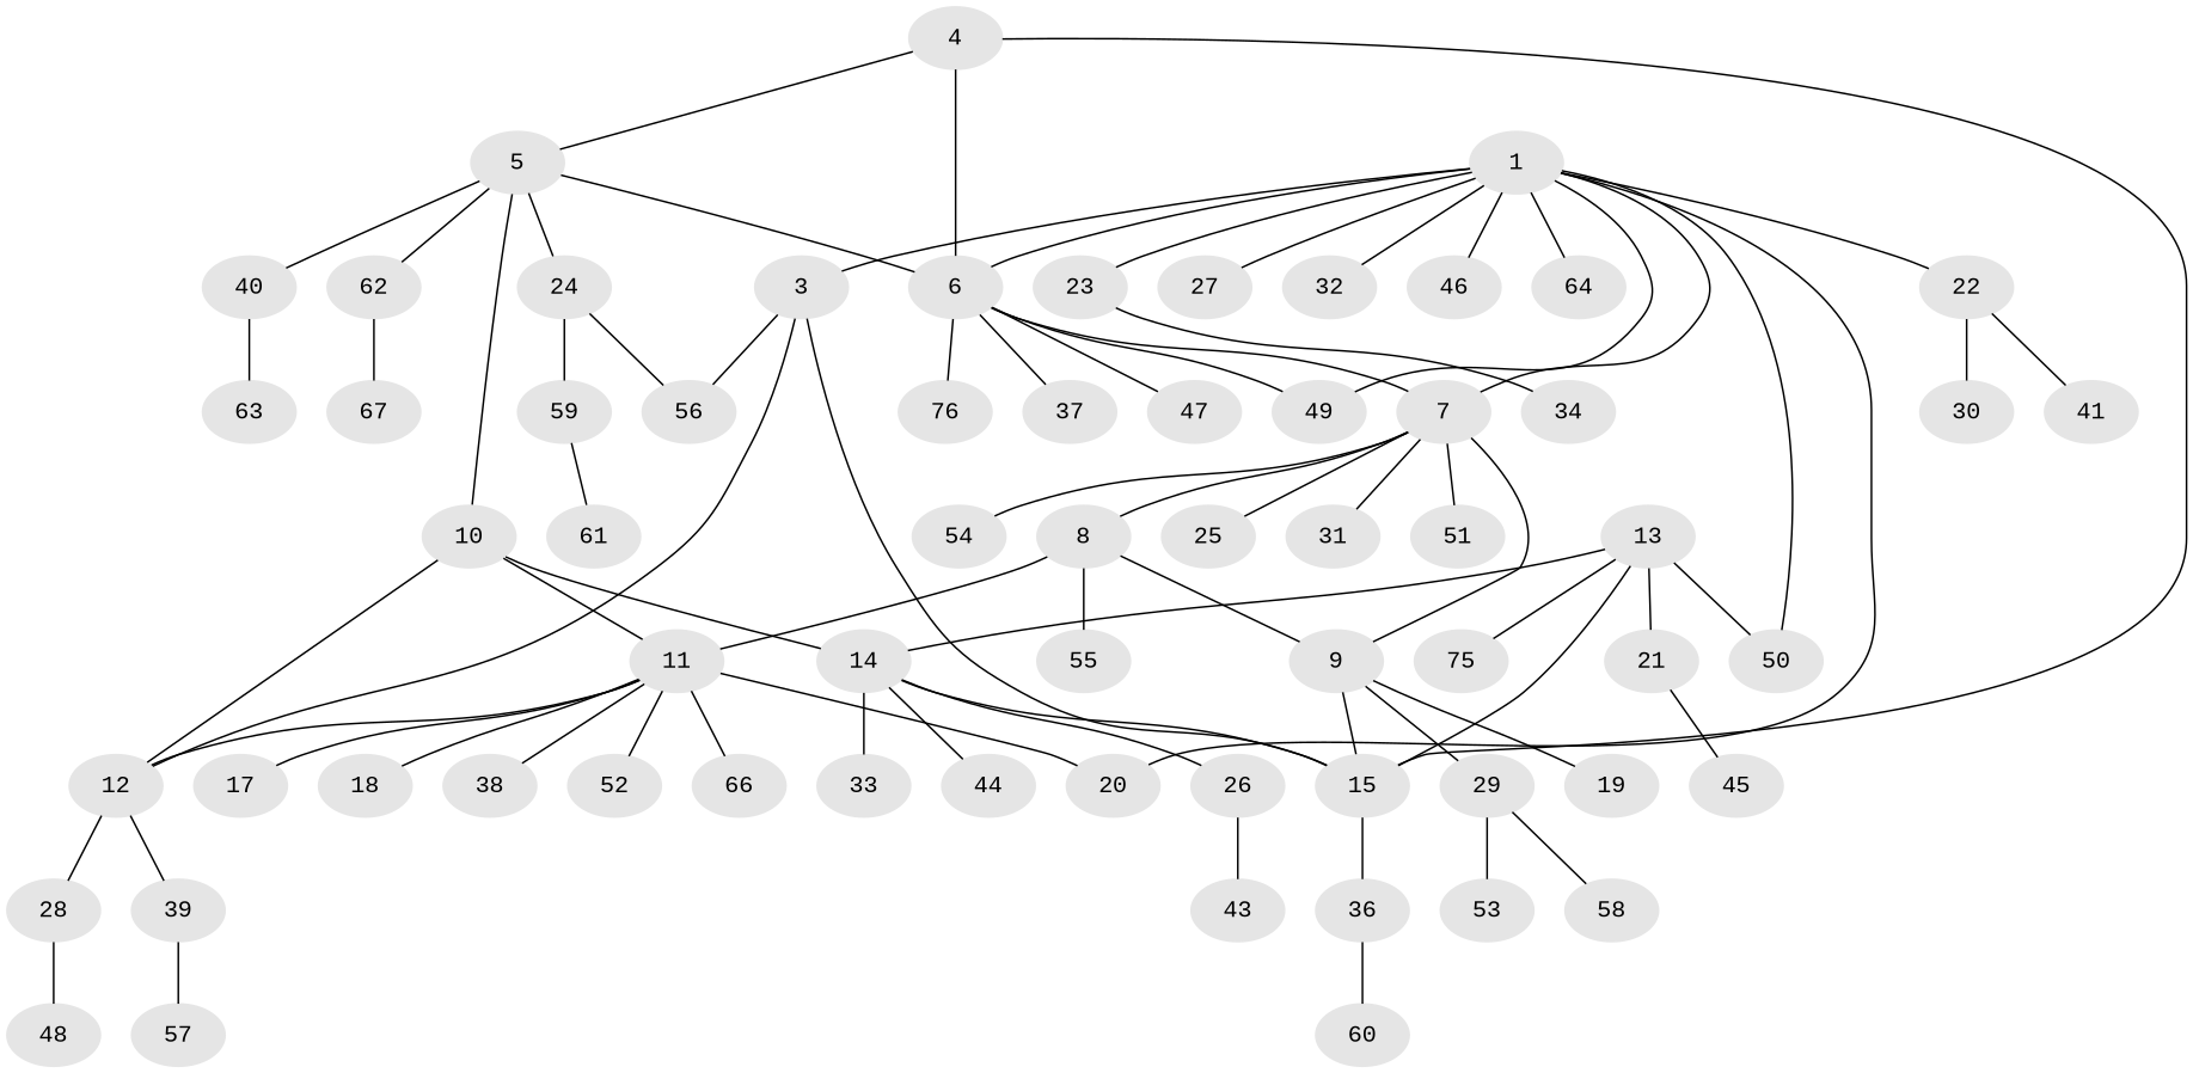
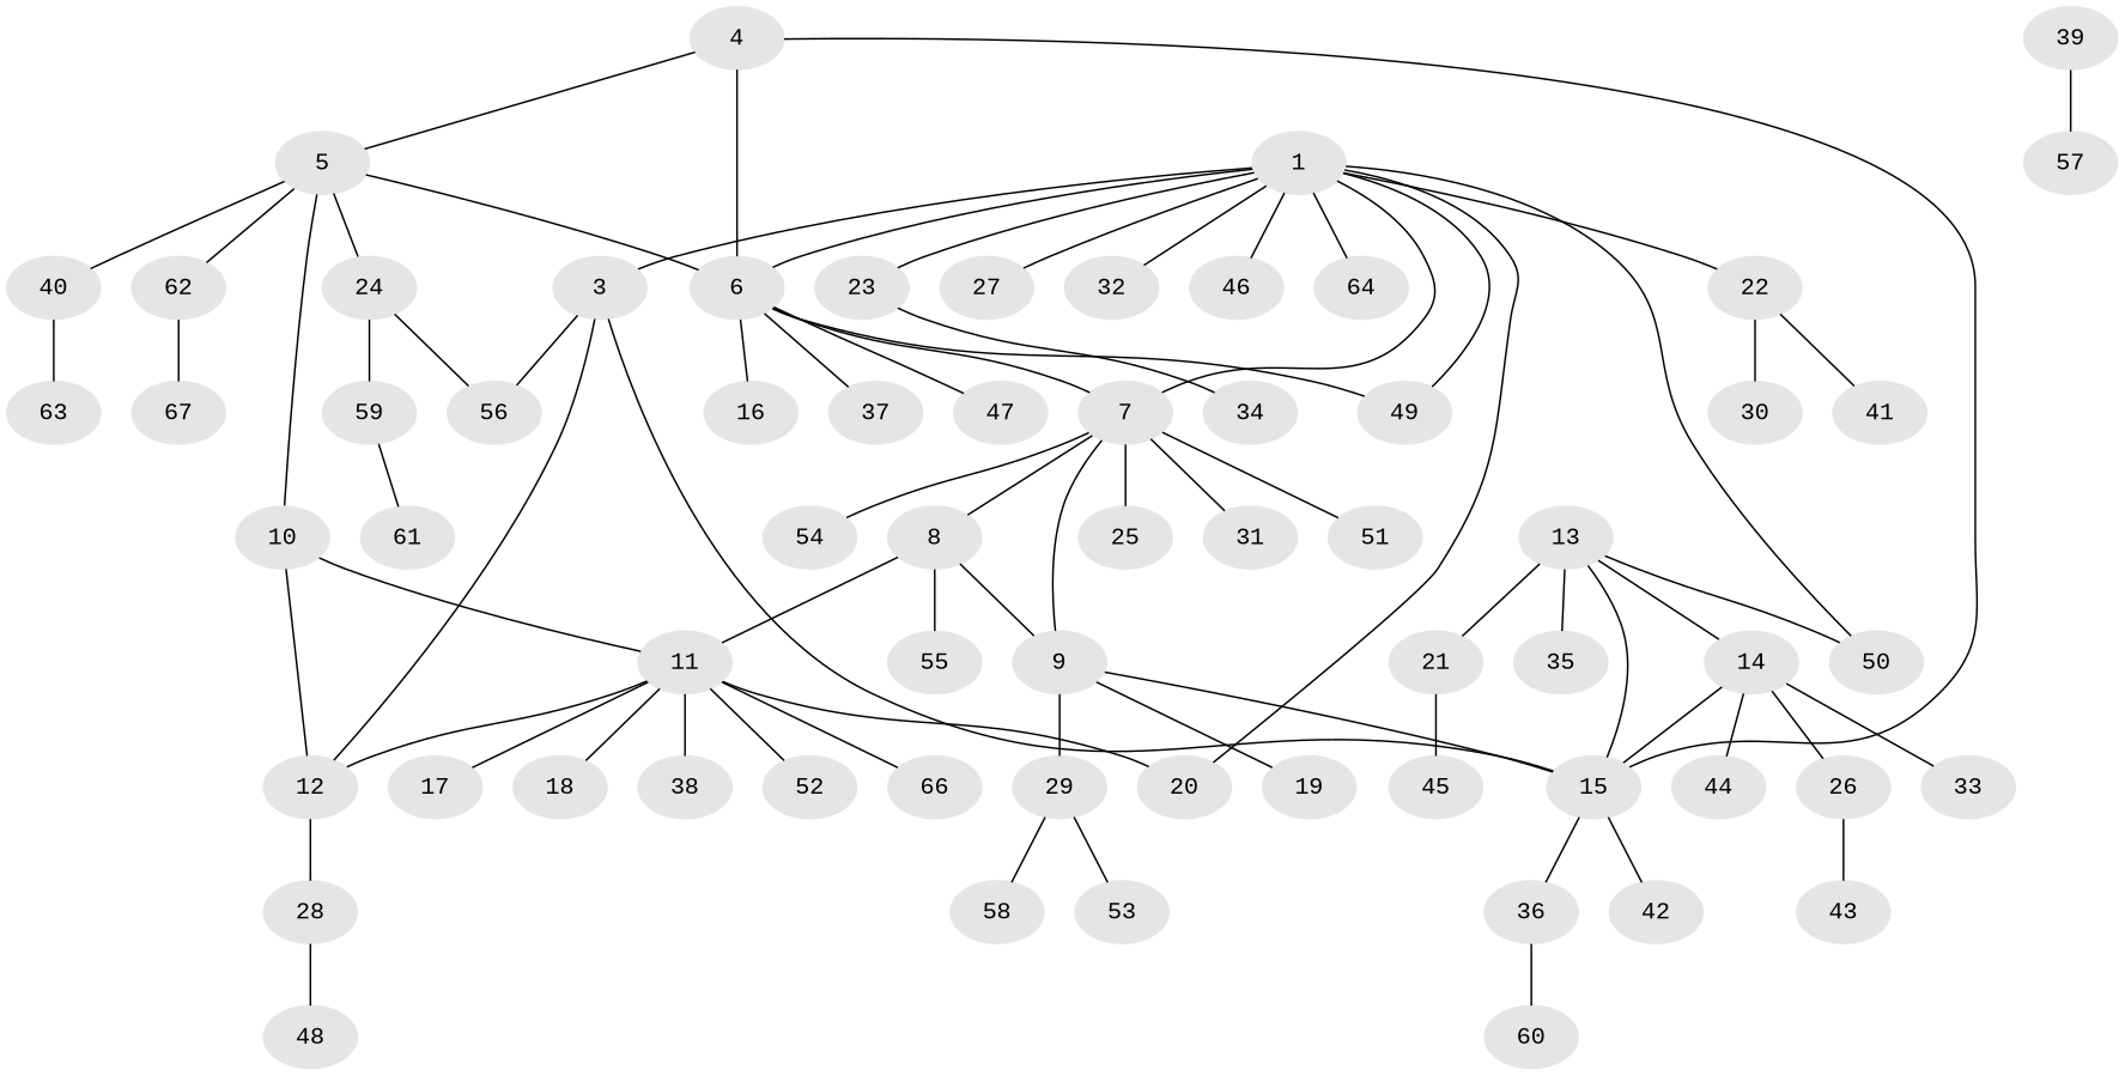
  graph {
    fontname="Liberation Mono"
    node [color=gray90 fontname="Liberation Mono" style=filled]
    edge [fontname="Liberation Mono"]
    1
    3
    6
    7
    20
    22
    23
    27
    32
    46
    49
    50
    64
    12
    15
    56
-   16 [label=76]
+   16
    37
    47
    8
    9
    25
    31
    51
    54
    30
    41
    34
    28
    39
    36
+   42
    4
    5
    10
    24
    40
    62
    11
    14
    59
    63
    67
    55
    19
    29
    17
    18
    38
    52
    66
    53
    58
    26
    33
    44
    48
    57
    13
    21
-   35 [label=75]
+   35
    45
    43
    60
    61
    1 -- 3
    1 -- 6
    1 -- 7
    1 -- 20
    1 -- 22
    1 -- 23
    1 -- 27
    1 -- 32
    1 -- 46
    1 -- 49
    1 -- 50
    1 -- 64
    3 -- 12
    3 -- 15
    3 -- 56
    6 -- 7
    6 -- 49
    6 -- 16
    6 -- 37
    6 -- 47
    7 -- 8
    7 -- 9
    7 -- 25
    7 -- 31
    7 -- 51
    7 -- 54
    22 -- 30
    22 -- 41
    23 -- 34
    12 -- 28
-   12 -- 39
    15 -- 36
+   15 -- 42
    8 -- 9
    8 -- 11
    8 -- 55
    9 -- 15
    9 -- 19
    9 -- 29
    28 -- 48
    39 -- 57
    36 -- 60
    4 -- 6
    4 -- 15
    4 -- 5
    5 -- 6
    5 -- 10
    5 -- 24
    5 -- 40
    5 -- 62
    10 -- 12
    10 -- 11
-   10 -- 14
    24 -- 56
    24 -- 59
    40 -- 63
    62 -- 67
    11 -- 20
    11 -- 12
    11 -- 17
    11 -- 18
    11 -- 38
    11 -- 52
    11 -- 66
    14 -- 15
    14 -- 26
    14 -- 33
    14 -- 44
    59 -- 61
    29 -- 53
    29 -- 58
    26 -- 43
    13 -- 50
    13 -- 15
    13 -- 14
    13 -- 21
    13 -- 35
    21 -- 45
  }
